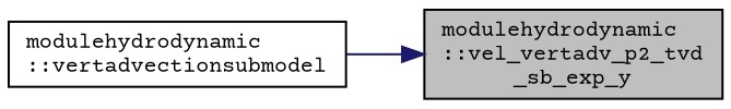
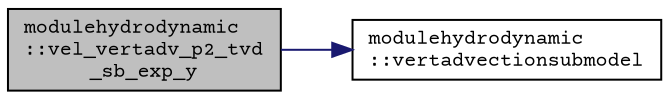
  digraph {
    rankdir=LR
    fontname="Courier Prime"
    node [color=black fontname="Courier Prime" fontsize=10 shape=record style=filled]
    n1 [fillcolor=grey75 fontcolor=black height=0.2 label="modulehydrodynamic\l::vel_vertadv_p2_tvd\l_sb_exp_y" width=0.4]
    n2 [fillcolor=white height=0.2 label="modulehydrodynamic\l::vertadvectionsubmodel" width=0.4]
-   n2 -> n1 [color=midnightblue fontname="Courier Prime" fontsize=10 labelfontname=Helvetica labelfontsize=10 style=solid]
+   n1 -> n2 [color=midnightblue fontname="Courier Prime" fontsize=10 labelfontname=Helvetica labelfontsize=10 style=solid]
  }
